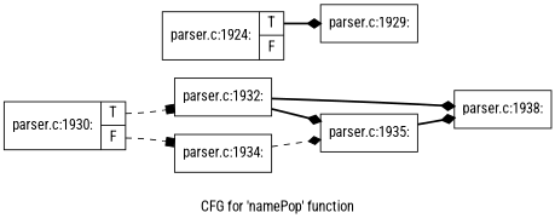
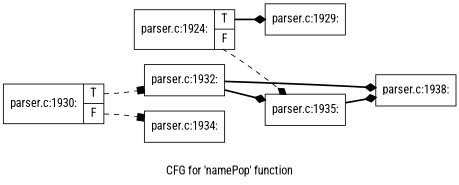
  digraph {
    fontname="Roboto Condensed"
    label="CFG for 'namePop' function"
    rankdir=LR
    node [fontname="Roboto Condensed" shape=record]
    edge [arrowhead=diamond fontname="Roboto Condensed" style=bold]
    n1 [label="{parser.c:1924:|{<s0>T|<s1>F}}"]
    n2 [label="{parser.c:1929:}"]
    n3 [label="{parser.c:1938:}"]
    n4 [label="{parser.c:1930:|{<s0>T|<s1>F}}"]
    n5 [label="{parser.c:1932:}"]
    n6 [label="{parser.c:1934:}"]
    n7 [label="{parser.c:1935:}"]
    n1 -> n2 [tailport=s0]
    n4 -> n5 [arrowhead=box style=dashed tailport=s0]
    n4 -> n6 [arrowhead=box style=dashed tailport=s1]
    n5 -> n3
    n5 -> n7
-   n6 -> n7 [style=dashed]
+   n1 -> n7 [style=dashed]
    n7 -> n3
  }
